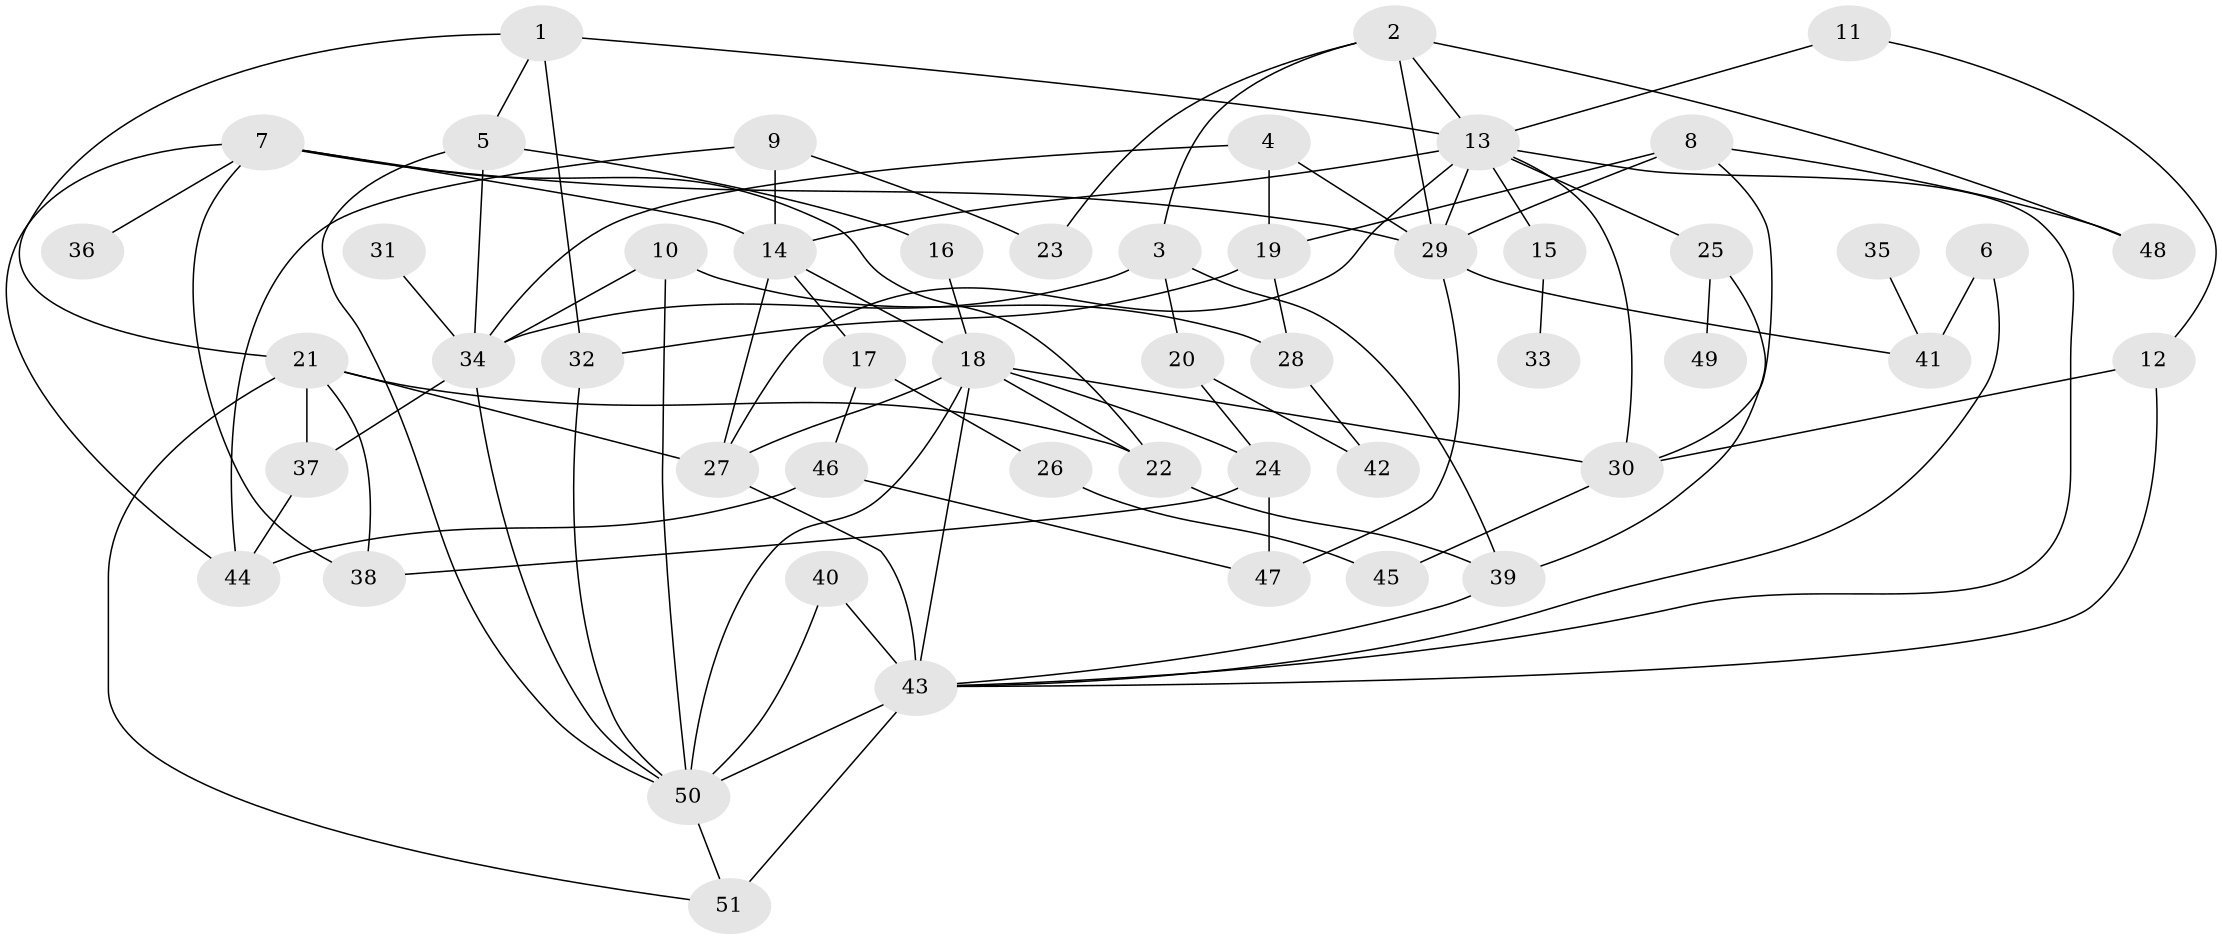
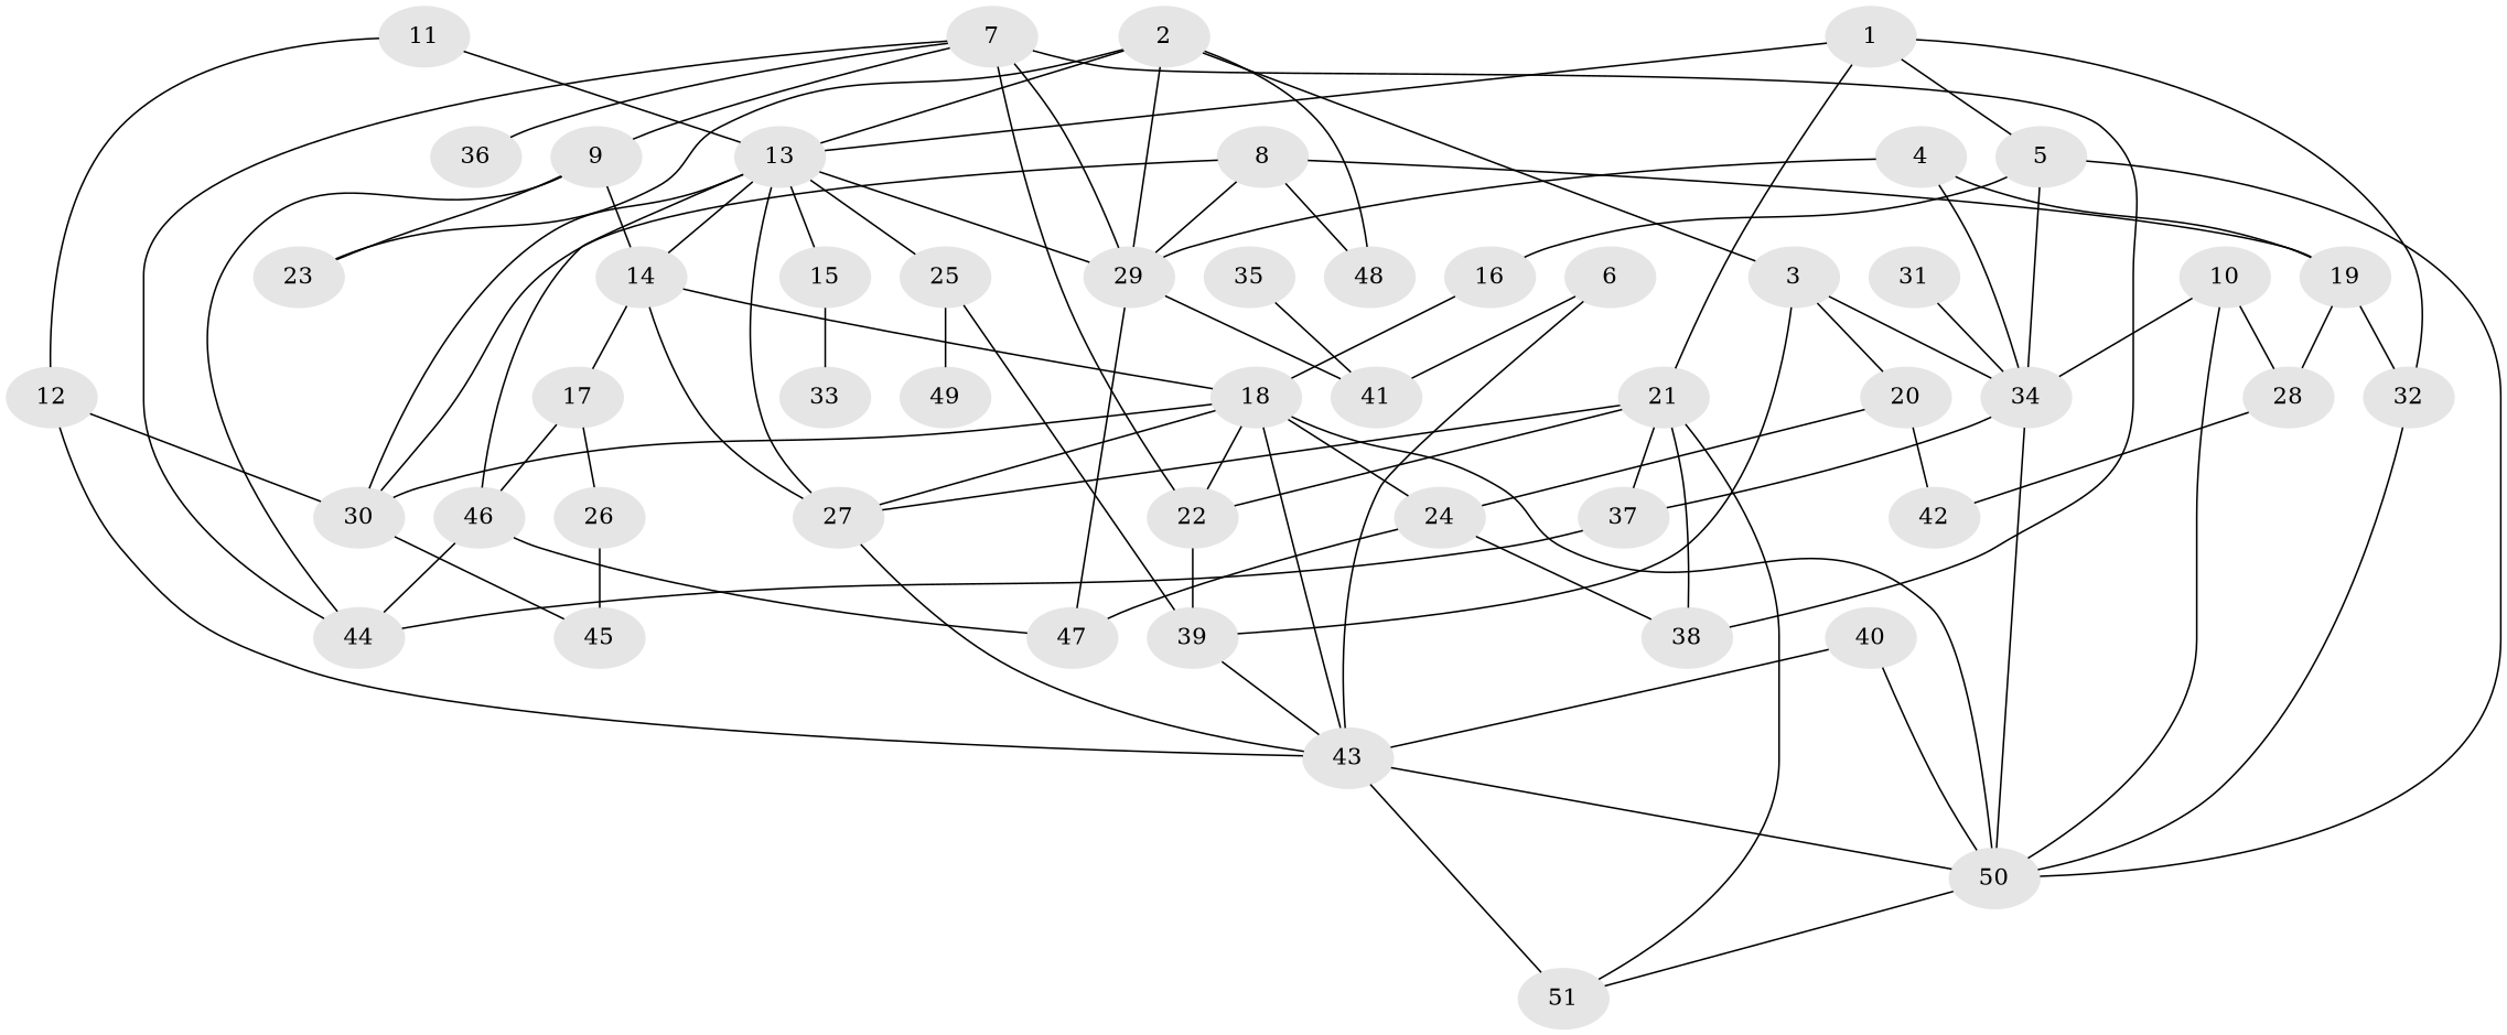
  graph {
    node [color=gray90 style=filled]
    edge [weight=1.0]
    1
    5
    13
    21
    32
    34
    16
    50
    29
    43
    14
    30
    15
    25
    27
    22
    38
    37
    51
    2
    3
    23
    48
    20
    39
    41
    47
    24
    42
    4
    19
    28
    18
    6
    7
    36
    44
    17
    8
    9
    10
    11
    12
    45
    33
    49
    26
    46
    31
    35
    40
    1 -- 5
    1 -- 13
    1 -- 21
    1 -- 32
    5 -- 34
    5 -- 16
    5 -- 50
    13 -- 29
-   13 -- 43
+   13 -- 46
    13 -- 14
    13 -- 30
    13 -- 15
    13 -- 25
    13 -- 27 [weight=2.0]
    21 -- 27
    21 -- 22
    21 -- 38
    21 -- 37
    21 -- 51
    32 -- 50
    34 -- 50
    34 -- 37
    16 -- 18
    50 -- 51 [weight=2.0]
    29 -- 41
    29 -- 47
    43 -- 50
    43 -- 51 [weight=3.0]
    14 -- 27
    14 -- 18
    14 -- 17
    30 -- 45
    15 -- 33
    25 -- 39
    25 -- 49
    27 -- 43
    22 -- 39
    37 -- 44
    2 -- 13
    2 -- 29
    2 -- 3
    2 -- 23
    2 -- 48
    3 -- 34
    3 -- 20
    3 -- 39
    20 -- 24
    20 -- 42
    39 -- 43
    24 -- 38
    24 -- 47
    4 -- 34
    4 -- 29
    4 -- 19
    19 -- 32
    19 -- 28
    28 -- 42
    18 -- 50
    18 -- 43 [weight=2.0]
    18 -- 30
    18 -- 27
    18 -- 22
    18 -- 24
    6 -- 43
    6 -- 41
    7 -- 29
-   7 -- 14
+   7 -- 9
    7 -- 22
    7 -- 38
    7 -- 36
    7 -- 44
    17 -- 26
    17 -- 46
    8 -- 29
    8 -- 30
    8 -- 48
    8 -- 19
    9 -- 14
    9 -- 23
    9 -- 44
    10 -- 34
    10 -- 50 [weight=2.0]
    10 -- 28
    11 -- 13
    11 -- 12
    12 -- 43
    12 -- 30
    26 -- 45
    46 -- 47
    46 -- 44
    31 -- 34
    35 -- 41
    40 -- 50
    40 -- 43
  }
